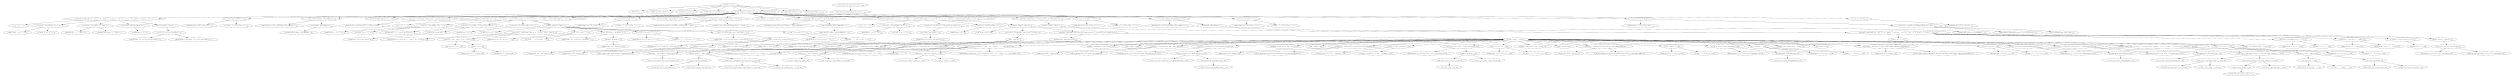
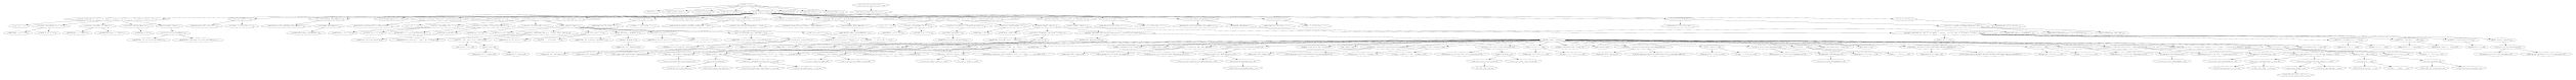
  digraph {
    fontname="Roboto Mono"
    node [fontname="Roboto Mono"]
    edge [fontname="Roboto Mono"]
    n1 [label=<(METHOD,write)<SUB>92</SUB>>]
    n2 [label=<(PARAM,this)<SUB>92</SUB>>]
    n3 [label=<(PARAM,Element element)<SUB>92</SUB>>]
    n4 [label=<(PARAM,int indent)<SUB>92</SUB>>]
    n5 [label=<(PARAM,String indentWith)<SUB>93</SUB>>]
    n6 [label=<(BLOCK,&lt;empty&gt;,&lt;empty&gt;)<SUB>94</SUB>>]
    n7 [label=<(MODIFIER,PUBLIC)>]
    n8 [label=<(MODIFIER,VIRTUAL)>]
    n9 [label=<(METHOD_RETURN,void)<SUB>92</SUB>>]
    n10 [label=<(CONTROL_STRUCTURE,for (int i = 0; Some(i &lt; indent); i++),for (int i = 0; Some(i &lt; indent); i++))<SUB>97</SUB>>]
    n11 [label=<(write,out.write(&quot;&lt;&quot;))<SUB>102</SUB>>]
    n12 [label=<(write,write(element.getTagName()))<SUB>103</SUB>>]
    n13 [label=<(LOCAL,NamedNodeMap attrs: ANY)>]
    n14 [label=<(&lt;operator&gt;.assignment,ANY attrs = getAttributes())<SUB>106</SUB>>]
    n15 [label=<(CONTROL_STRUCTURE,for (int i = 0; Some(i &lt; attrs.getLength()); i++),for (int i = 0; Some(i &lt; attrs.getLength()); i++))<SUB>107</SUB>>]
    n16 [label=<(write,out.write(&quot;&gt;&quot;))<SUB>115</SUB>>]
    n17 [label=<(LOCAL,boolean hasChildren: boolean)>]
    n18 [label=<(&lt;operator&gt;.assignment,boolean hasChildren = false)<SUB>118</SUB>>]
    n19 [label=<(LOCAL,NodeList children: ANY)>]
    n20 [label=<(&lt;operator&gt;.assignment,ANY children = getChildNodes())<SUB>119</SUB>>]
    n21 [label=<(CONTROL_STRUCTURE,for (int i = 0; Some(i &lt; children.getLength()); i++),for (int i = 0; Some(i &lt; children.getLength()); i++))<SUB>120</SUB>>]
    n22 [label=<(CONTROL_STRUCTURE,if (hasChildren),if (hasChildren))<SUB>165</SUB>>]
    n23 [label=<(write,out.write(&quot;&lt;/&quot;))<SUB>172</SUB>>]
    n24 [label=<(write,write(element.getTagName()))<SUB>173</SUB>>]
    n25 [label=<(write,out.write(&quot;&gt;&quot;))<SUB>174</SUB>>]
    n26 [label=<(write,out.write(lSep))<SUB>175</SUB>>]
    n27 [label=<(flush,out.flush())<SUB>176</SUB>>]
    n28 [label=<(LOCAL,int i: int)>]
    n29 [label=<(&lt;operator&gt;.assignment,int i = 0)<SUB>97</SUB>>]
    n30 [label=<(&lt;operator&gt;.lessThan,i &lt; indent)<SUB>97</SUB>>]
    n31 [label=<(&lt;operator&gt;.postIncrement,i++)<SUB>97</SUB>>]
    n32 [label=<(BLOCK,&lt;empty&gt;,&lt;empty&gt;)<SUB>97</SUB>>]
    n33 [label=<(IDENTIFIER,out,out.write(&quot;&lt;&quot;))<SUB>102</SUB>>]
    n34 [label=<(LITERAL,&quot;&lt;&quot;,out.write(&quot;&lt;&quot;))<SUB>102</SUB>>]
    n35 [label=<(IDENTIFIER,out,write(element.getTagName()))<SUB>103</SUB>>]
    n36 [label=<(getTagName,getTagName())<SUB>103</SUB>>]
    n37 [label=<(IDENTIFIER,attrs,ANY attrs = getAttributes())<SUB>106</SUB>>]
    n38 [label=<(LOCAL,int i: int)>]
    n39 [label=<(&lt;operator&gt;.assignment,int i = 0)<SUB>107</SUB>>]
    n40 [label=<(&lt;operator&gt;.lessThan,i &lt; attrs.getLength())<SUB>107</SUB>>]
    n41 [label=<(&lt;operator&gt;.postIncrement,i++)<SUB>107</SUB>>]
    n42 [label=<(BLOCK,&lt;empty&gt;,&lt;empty&gt;)<SUB>107</SUB>>]
    n43 [label=<(IDENTIFIER,out,out.write(&quot;&gt;&quot;))<SUB>115</SUB>>]
    n44 [label=<(LITERAL,&quot;&gt;&quot;,out.write(&quot;&gt;&quot;))<SUB>115</SUB>>]
    n45 [label=<(IDENTIFIER,hasChildren,boolean hasChildren = false)<SUB>118</SUB>>]
    n46 [label=<(LITERAL,false,boolean hasChildren = false)<SUB>118</SUB>>]
    n47 [label=<(IDENTIFIER,children,ANY children = getChildNodes())<SUB>119</SUB>>]
    n48 [label=<(getChildNodes,getChildNodes())<SUB>119</SUB>>]
    n49 [label=<(LOCAL,int i: int)>]
    n50 [label=<(&lt;operator&gt;.assignment,int i = 0)<SUB>120</SUB>>]
    n51 [label=<(&lt;operator&gt;.lessThan,i &lt; children.getLength())<SUB>120</SUB>>]
    n52 [label=<(&lt;operator&gt;.postIncrement,i++)<SUB>120</SUB>>]
    n53 [label=<(BLOCK,&lt;empty&gt;,&lt;empty&gt;)<SUB>120</SUB>>]
    n54 [label=<(BLOCK,&lt;empty&gt;,&lt;empty&gt;)<SUB>165</SUB>>]
    n55 [label=<(IDENTIFIER,out,out.write(&quot;&lt;/&quot;))<SUB>172</SUB>>]
    n56 [label=<(LITERAL,&quot;&lt;/&quot;,out.write(&quot;&lt;/&quot;))<SUB>172</SUB>>]
    n57 [label=<(IDENTIFIER,out,write(element.getTagName()))<SUB>173</SUB>>]
    n58 [label=<(getTagName,getTagName())<SUB>173</SUB>>]
    n59 [label=<(IDENTIFIER,out,out.write(&quot;&gt;&quot;))<SUB>174</SUB>>]
    n60 [label=<(LITERAL,&quot;&gt;&quot;,out.write(&quot;&gt;&quot;))<SUB>174</SUB>>]
    n61 [label=<(IDENTIFIER,out,out.write(lSep))<SUB>175</SUB>>]
    n62 [label=<(&lt;operator&gt;.fieldAccess,DOMElementWriter.lSep)<SUB>175</SUB>>]
    n63 [label=<(IDENTIFIER,out,out.flush())<SUB>176</SUB>>]
    n64 [label=<(IDENTIFIER,i,int i = 0)<SUB>97</SUB>>]
    n65 [label=<(LITERAL,0,int i = 0)<SUB>97</SUB>>]
    n66 [label=<(IDENTIFIER,i,i &lt; indent)<SUB>97</SUB>>]
    n67 [label=<(IDENTIFIER,indent,i &lt; indent)<SUB>97</SUB>>]
    n68 [label=<(IDENTIFIER,i,i++)<SUB>97</SUB>>]
    n69 [label=<(write,out.write(indentWith))<SUB>98</SUB>>]
    n70 [label=<(IDENTIFIER,out,out.write(indentWith))<SUB>98</SUB>>]
    n71 [label=<(IDENTIFIER,indentWith,out.write(indentWith))<SUB>98</SUB>>]
    n72 [label=<(IDENTIFIER,element,getTagName())<SUB>103</SUB>>]
    n73 [label=<(getAttributes,getAttributes())<SUB>106</SUB>>]
    n74 [label=<(IDENTIFIER,element,getAttributes())<SUB>106</SUB>>]
    n75 [label=<(IDENTIFIER,i,int i = 0)<SUB>107</SUB>>]
    n76 [label=<(LITERAL,0,int i = 0)<SUB>107</SUB>>]
    n77 [label=<(IDENTIFIER,i,i &lt; attrs.getLength())<SUB>107</SUB>>]
    n78 [label=<(getLength,getLength())<SUB>107</SUB>>]
    n79 [label=<(IDENTIFIER,i,i++)<SUB>107</SUB>>]
    n80 [label=<(LOCAL,Attr attr: ANY)>]
    n81 [label=<(&lt;operator&gt;.assignment,ANY attr = (Attr) attrs.item(i))<SUB>108</SUB>>]
    n82 [label=<(write,out.write(&quot; &quot;))<SUB>109</SUB>>]
    n83 [label=<(write,write(attr.getName()))<SUB>110</SUB>>]
    n84 [label=<(write,out.write(&quot;=\&quot;&quot;))<SUB>111</SUB>>]
    n85 [label=<(write,write(encode(attr.getValue())))<SUB>112</SUB>>]
    n86 [label=<(write,out.write(&quot;\&quot;&quot;))<SUB>113</SUB>>]
    n87 [label=<(IDENTIFIER,attrs,getLength())<SUB>107</SUB>>]
    n88 [label=<(IDENTIFIER,attr,ANY attr = (Attr) attrs.item(i))<SUB>108</SUB>>]
    n89 [label=<(&lt;operator&gt;.cast,(Attr) attrs.item(i))<SUB>108</SUB>>]
    n90 [label=<(IDENTIFIER,out,out.write(&quot; &quot;))<SUB>109</SUB>>]
    n91 [label=<(LITERAL,&quot; &quot;,out.write(&quot; &quot;))<SUB>109</SUB>>]
    n92 [label=<(IDENTIFIER,out,write(attr.getName()))<SUB>110</SUB>>]
    n93 [label=<(getName,getName())<SUB>110</SUB>>]
    n94 [label=<(IDENTIFIER,out,out.write(&quot;=\&quot;&quot;))<SUB>111</SUB>>]
    n95 [label=<(LITERAL,&quot;=\&quot;&quot;,out.write(&quot;=\&quot;&quot;))<SUB>111</SUB>>]
    n96 [label=<(IDENTIFIER,out,write(encode(attr.getValue())))<SUB>112</SUB>>]
    n97 [label=<(encode,encode(attr.getValue()))<SUB>112</SUB>>]
    n98 [label=<(IDENTIFIER,out,out.write(&quot;\&quot;&quot;))<SUB>113</SUB>>]
    n99 [label=<(LITERAL,&quot;\&quot;&quot;,out.write(&quot;\&quot;&quot;))<SUB>113</SUB>>]
    n100 [label=<(TYPE_REF,Attr,Attr)<SUB>108</SUB>>]
    n101 [label=<(item,item(i))<SUB>108</SUB>>]
    n102 [label=<(IDENTIFIER,attrs,item(i))<SUB>108</SUB>>]
    n103 [label=<(IDENTIFIER,i,item(i))<SUB>108</SUB>>]
    n104 [label=<(IDENTIFIER,attr,getName())<SUB>110</SUB>>]
    n105 [label=<(IDENTIFIER,this,encode(attr.getValue()))<SUB>112</SUB>>]
    n106 [label=<(getValue,getValue())<SUB>112</SUB>>]
    n107 [label=<(IDENTIFIER,attr,getValue())<SUB>112</SUB>>]
    n108 [label=<(IDENTIFIER,element,getChildNodes())<SUB>119</SUB>>]
    n109 [label=<(IDENTIFIER,i,int i = 0)<SUB>120</SUB>>]
    n110 [label=<(LITERAL,0,int i = 0)<SUB>120</SUB>>]
    n111 [label=<(getLength,getLength())<SUB>120</SUB>>]
    n112 [label=<(IDENTIFIER,i,i++)<SUB>120</SUB>>]
    n113 [label=<(LOCAL,Node child: ANY)>]
    n114 [label=<(&lt;operator&gt;.assignment,ANY child = item(i))<SUB>121</SUB>>]
    n115 [label=<(CONTROL_STRUCTURE,switch(child.getNodeType()),switch(child.getNodeType()))>]
    n116 [label=<(IDENTIFIER,children,getLength())<SUB>120</SUB>>]
+   n117 [label=<(IDENTIFIER,child,ANY child = item(i))<SUB>121</SUB>>]
    n118 [label=<(item,item(i))<SUB>121</SUB>>]
    n119 [label=<(getNodeType,getNodeType())<SUB>123</SUB>>]
    n120 [label=<(BLOCK,&lt;empty&gt;,&lt;empty&gt;)>]
    n121 [label=<(IDENTIFIER,children,item(i))<SUB>121</SUB>>]
    n122 [label=<(IDENTIFIER,i,item(i))<SUB>121</SUB>>]
    n123 [label=<(IDENTIFIER,child,getNodeType())<SUB>123</SUB>>]
    n124 [label=<(JUMP_TARGET,case)>]
    n125 [label=<(&lt;operator&gt;.fieldAccess,Node.ELEMENT_NODE)<SUB>125</SUB>>]
    n126 [label=<(CONTROL_STRUCTURE,if (!hasChildren),if (!hasChildren))<SUB>126</SUB>>]
    n127 [label=<(write,write((Element) child, out, indent + 1, indentWith))<SUB>130</SUB>>]
    n128 [label=<(CONTROL_STRUCTURE,break;,break;)<SUB>131</SUB>>]
    n129 [label=<(JUMP_TARGET,case)>]
    n130 [label=<(&lt;operator&gt;.fieldAccess,Node.TEXT_NODE)<SUB>133</SUB>>]
    n131 [label=<(write,write(encode(child.getNodeValue())))<SUB>134</SUB>>]
    n132 [label=<(CONTROL_STRUCTURE,break;,break;)<SUB>135</SUB>>]
    n133 [label=<(JUMP_TARGET,case)>]
    n134 [label=<(&lt;operator&gt;.fieldAccess,Node.CDATA_SECTION_NODE)<SUB>137</SUB>>]
    n135 [label=<(write,write(&quot;&lt;![CDATA[&quot;))<SUB>138</SUB>>]
    n136 [label=<(write,write(((Text) child).getData()))<SUB>139</SUB>>]
    n137 [label=<(write,write(&quot;]]&gt;&quot;))<SUB>140</SUB>>]
    n138 [label=<(CONTROL_STRUCTURE,break;,break;)<SUB>141</SUB>>]
    n139 [label=<(JUMP_TARGET,case)>]
    n140 [label=<(&lt;operator&gt;.fieldAccess,Node.ENTITY_REFERENCE_NODE)<SUB>143</SUB>>]
    n141 [label=<(write,write('&amp;'))<SUB>144</SUB>>]
    n142 [label=<(write,write(child.getNodeName()))<SUB>145</SUB>>]
    n143 [label=<(write,write(';'))<SUB>146</SUB>>]
    n144 [label=<(CONTROL_STRUCTURE,break;,break;)<SUB>147</SUB>>]
    n145 [label=<(JUMP_TARGET,case)>]
    n146 [label=<(&lt;operator&gt;.fieldAccess,Node.PROCESSING_INSTRUCTION_NODE)<SUB>149</SUB>>]
    n147 [label=<(write,write(&quot;&lt;?&quot;))<SUB>150</SUB>>]
    n148 [label=<(write,write(child.getNodeName()))<SUB>151</SUB>>]
    n149 [label=<(&lt;operator&gt;.assignment,String data = getNodeValue())<SUB>152</SUB>>]
    n150 [label=<(CONTROL_STRUCTURE,if (data != null &amp;&amp; data.length() &gt; 0),if (data != null &amp;&amp; data.length() &gt; 0))<SUB>153</SUB>>]
    n151 [label=<(write,write(&quot;?&gt;&quot;))<SUB>157</SUB>>]
    n152 [label=<(CONTROL_STRUCTURE,break;,break;)<SUB>158</SUB>>]
    n153 [label=<(IDENTIFIER,Node,&lt;empty&gt;)<SUB>125</SUB>>]
    n154 [label=<(FIELD_IDENTIFIER,ELEMENT_NODE,ELEMENT_NODE)<SUB>125</SUB>>]
    n155 [label=<(&lt;operator&gt;.logicalNot,!hasChildren)<SUB>126</SUB>>]
    n156 [label=<(BLOCK,&lt;empty&gt;,&lt;empty&gt;)<SUB>126</SUB>>]
    n157 [label=<(IDENTIFIER,this,write((Element) child, out, indent + 1, indentWith))<SUB>130</SUB>>]
    n158 [label=<(&lt;operator&gt;.cast,(Element) child)<SUB>130</SUB>>]
    n159 [label=<(IDENTIFIER,out,write((Element) child, out, indent + 1, indentWith))<SUB>130</SUB>>]
    n160 [label=<(&lt;operator&gt;.addition,indent + 1)<SUB>130</SUB>>]
    n161 [label=<(IDENTIFIER,indentWith,write((Element) child, out, indent + 1, indentWith))<SUB>130</SUB>>]
    n162 [label=<(IDENTIFIER,Node,&lt;empty&gt;)<SUB>133</SUB>>]
    n163 [label=<(FIELD_IDENTIFIER,TEXT_NODE,TEXT_NODE)<SUB>133</SUB>>]
    n164 [label=<(IDENTIFIER,out,write(encode(child.getNodeValue())))<SUB>134</SUB>>]
    n165 [label=<(encode,encode(child.getNodeValue()))<SUB>134</SUB>>]
    n166 [label=<(IDENTIFIER,Node,&lt;empty&gt;)<SUB>137</SUB>>]
    n167 [label=<(FIELD_IDENTIFIER,CDATA_SECTION_NODE,CDATA_SECTION_NODE)<SUB>137</SUB>>]
    n168 [label=<(IDENTIFIER,out,write(&quot;&lt;![CDATA[&quot;))<SUB>138</SUB>>]
    n169 [label=<(LITERAL,&quot;&lt;![CDATA[&quot;,write(&quot;&lt;![CDATA[&quot;))<SUB>138</SUB>>]
    n170 [label=<(IDENTIFIER,out,write(((Text) child).getData()))<SUB>139</SUB>>]
    n171 [label=<(getData,getData())<SUB>139</SUB>>]
    n172 [label=<(IDENTIFIER,out,write(&quot;]]&gt;&quot;))<SUB>140</SUB>>]
    n173 [label=<(LITERAL,&quot;]]&gt;&quot;,write(&quot;]]&gt;&quot;))<SUB>140</SUB>>]
    n174 [label=<(IDENTIFIER,Node,&lt;empty&gt;)<SUB>143</SUB>>]
    n175 [label=<(FIELD_IDENTIFIER,ENTITY_REFERENCE_NODE,ENTITY_REFERENCE_NODE)<SUB>143</SUB>>]
    n176 [label=<(IDENTIFIER,out,write('&amp;'))<SUB>144</SUB>>]
    n177 [label=<(LITERAL,'&amp;',write('&amp;'))<SUB>144</SUB>>]
    n178 [label=<(IDENTIFIER,out,write(child.getNodeName()))<SUB>145</SUB>>]
    n179 [label=<(getNodeName,getNodeName())<SUB>145</SUB>>]
    n180 [label=<(IDENTIFIER,out,write(';'))<SUB>146</SUB>>]
    n181 [label=<(LITERAL,';',write(';'))<SUB>146</SUB>>]
    n182 [label=<(IDENTIFIER,Node,&lt;empty&gt;)<SUB>149</SUB>>]
    n183 [label=<(FIELD_IDENTIFIER,PROCESSING_INSTRUCTION_NODE,PROCESSING_INSTRUCTION_NODE)<SUB>149</SUB>>]
    n184 [label=<(IDENTIFIER,out,write(&quot;&lt;?&quot;))<SUB>150</SUB>>]
    n185 [label=<(LITERAL,&quot;&lt;?&quot;,write(&quot;&lt;?&quot;))<SUB>150</SUB>>]
    n186 [label=<(IDENTIFIER,out,write(child.getNodeName()))<SUB>151</SUB>>]
    n187 [label=<(getNodeName,getNodeName())<SUB>151</SUB>>]
    n188 [label=<(IDENTIFIER,data,String data = getNodeValue())<SUB>152</SUB>>]
    n189 [label=<(getNodeValue,getNodeValue())<SUB>152</SUB>>]
    n190 [label=<(&lt;operator&gt;.logicalAnd,data != null &amp;&amp; data.length() &gt; 0)<SUB>153</SUB>>]
    n191 [label=<(BLOCK,&lt;empty&gt;,&lt;empty&gt;)<SUB>153</SUB>>]
    n192 [label=<(IDENTIFIER,out,write(&quot;?&gt;&quot;))<SUB>157</SUB>>]
    n193 [label=<(LITERAL,&quot;?&gt;&quot;,write(&quot;?&gt;&quot;))<SUB>157</SUB>>]
    n194 [label=<(IDENTIFIER,hasChildren,!hasChildren)<SUB>126</SUB>>]
    n195 [label=<(write,write(lSep))<SUB>127</SUB>>]
    n196 [label=<(&lt;operator&gt;.assignment,hasChildren = true)<SUB>128</SUB>>]
    n197 [label=<(IDENTIFIER,out,write(lSep))<SUB>127</SUB>>]
    n198 [label=<(IDENTIFIER,lSep,write(lSep))<SUB>127</SUB>>]
    n199 [label=<(IDENTIFIER,hasChildren,hasChildren = true)<SUB>128</SUB>>]
    n200 [label=<(LITERAL,true,hasChildren = true)<SUB>128</SUB>>]
    n201 [label=<(TYPE_REF,Element,Element)<SUB>130</SUB>>]
    n202 [label=<(IDENTIFIER,child,(Element) child)<SUB>130</SUB>>]
    n203 [label=<(IDENTIFIER,indent,indent + 1)<SUB>130</SUB>>]
    n204 [label=<(LITERAL,1,indent + 1)<SUB>130</SUB>>]
    n205 [label=<(IDENTIFIER,this,encode(child.getNodeValue()))<SUB>134</SUB>>]
    n206 [label=<(getNodeValue,getNodeValue())<SUB>134</SUB>>]
    n207 [label=<(IDENTIFIER,child,getNodeValue())<SUB>134</SUB>>]
    n208 [label=<(&lt;operator&gt;.cast,(Text) child)<SUB>139</SUB>>]
    n209 [label=<(IDENTIFIER,child,(Text) child)<SUB>139</SUB>>]
    n210 [label=<(TYPE_REF,Text,Text)<SUB>139</SUB>>]
    n211 [label=<(IDENTIFIER,child,getNodeName())<SUB>145</SUB>>]
    n212 [label=<(IDENTIFIER,child,getNodeName())<SUB>151</SUB>>]
    n213 [label=<(IDENTIFIER,child,getNodeValue())<SUB>152</SUB>>]
    n214 [label=<(&lt;operator&gt;.notEquals,data != null)<SUB>153</SUB>>]
    n215 [label=<(&lt;operator&gt;.greaterThan,data.length() &gt; 0)<SUB>153</SUB>>]
    n216 [label=<(write,write(' '))<SUB>154</SUB>>]
    n217 [label=<(write,write(data))<SUB>155</SUB>>]
    n218 [label=<(IDENTIFIER,data,data != null)<SUB>153</SUB>>]
    n219 [label=<(LITERAL,null,data != null)<SUB>153</SUB>>]
    n220 [label=<(length,data.length())<SUB>153</SUB>>]
    n221 [label=<(LITERAL,0,data.length() &gt; 0)<SUB>153</SUB>>]
    n222 [label=<(IDENTIFIER,data,data.length())<SUB>153</SUB>>]
    n223 [label=<(IDENTIFIER,out,write(' '))<SUB>154</SUB>>]
    n224 [label=<(LITERAL,' ',write(' '))<SUB>154</SUB>>]
    n225 [label=<(IDENTIFIER,out,write(data))<SUB>155</SUB>>]
    n226 [label=<(IDENTIFIER,data,write(data))<SUB>155</SUB>>]
    n227 [label=<(CONTROL_STRUCTURE,for (int i = 0; Some(i &lt; indent); i++),for (int i = 0; Some(i &lt; indent); i++))<SUB>166</SUB>>]
    n228 [label=<(LOCAL,int i: int)>]
    n229 [label=<(&lt;operator&gt;.assignment,int i = 0)<SUB>166</SUB>>]
    n230 [label=<(&lt;operator&gt;.lessThan,i &lt; indent)<SUB>166</SUB>>]
    n231 [label=<(&lt;operator&gt;.postIncrement,i++)<SUB>166</SUB>>]
    n232 [label=<(BLOCK,&lt;empty&gt;,&lt;empty&gt;)<SUB>166</SUB>>]
    n233 [label=<(IDENTIFIER,i,int i = 0)<SUB>166</SUB>>]
    n234 [label=<(LITERAL,0,int i = 0)<SUB>166</SUB>>]
    n235 [label=<(IDENTIFIER,i,i &lt; indent)<SUB>166</SUB>>]
    n236 [label=<(IDENTIFIER,indent,i &lt; indent)<SUB>166</SUB>>]
    n237 [label=<(IDENTIFIER,i,i++)<SUB>166</SUB>>]
    n238 [label=<(write,out.write(indentWith))<SUB>167</SUB>>]
    n239 [label=<(IDENTIFIER,out,out.write(indentWith))<SUB>167</SUB>>]
    n240 [label=<(IDENTIFIER,indentWith,out.write(indentWith))<SUB>167</SUB>>]
    n241 [label=<(IDENTIFIER,element,getTagName())<SUB>173</SUB>>]
    n242 [label=<(IDENTIFIER,DOMElementWriter,out.write(lSep))<SUB>175</SUB>>]
    n243 [label=<(FIELD_IDENTIFIER,lSep,lSep)<SUB>175</SUB>>]
    n1 -> n2
    n1 -> n3
    n1 -> n4
    n1 -> n5
    n1 -> n6
    n1 -> n7
    n1 -> n8
    n1 -> n9
    n6 -> n10
    n6 -> n11
    n6 -> n12
    n6 -> n13
    n6 -> n14
    n6 -> n15
    n6 -> n16
    n6 -> n17
    n6 -> n18
    n6 -> n19
    n6 -> n20
    n6 -> n21
    n6 -> n22
    n6 -> n23
    n6 -> n24
    n6 -> n25
    n6 -> n26
    n6 -> n27
    n10 -> n28
    n10 -> n29
    n10 -> n30
    n10 -> n31
    n10 -> n32
    n11 -> n33
    n11 -> n34
    n12 -> n35
    n12 -> n36
    n14 -> n37
    n15 -> n38
    n15 -> n39
    n15 -> n40
    n15 -> n41
    n15 -> n42
    n16 -> n43
    n16 -> n44
    n18 -> n45
    n18 -> n46
    n20 -> n47
    n20 -> n48
    n21 -> n49
    n21 -> n50
    n21 -> n51
    n21 -> n52
    n21 -> n53
    n22 -> n54
    n23 -> n55
    n23 -> n56
    n24 -> n57
    n24 -> n58
    n25 -> n59
    n25 -> n60
    n26 -> n61
    n26 -> n62
    n27 -> n63
    n29 -> n64
    n29 -> n65
    n30 -> n66
    n30 -> n67
    n31 -> n68
    n32 -> n69
    n36 -> n72
    n39 -> n75
    n39 -> n76
    n40 -> n77
    n40 -> n78
    n41 -> n79
    n42 -> n80
    n42 -> n81
    n42 -> n82
    n42 -> n83
    n42 -> n84
    n42 -> n85
    n42 -> n86
    n48 -> n108
    n50 -> n109
    n50 -> n110
    n51 -> n111
    n52 -> n112
    n53 -> n113
    n53 -> n114
    n53 -> n115
    n54 -> n227
    n58 -> n241
    n62 -> n242
    n62 -> n243
    n69 -> n70
    n69 -> n71
    n73 -> n74
    n78 -> n87
    n81 -> n88
    n81 -> n89
    n82 -> n90
    n82 -> n91
    n83 -> n92
    n83 -> n93
    n84 -> n94
    n84 -> n95
    n85 -> n96
    n85 -> n97
    n86 -> n98
    n86 -> n99
    n89 -> n100
    n89 -> n101
    n93 -> n104
    n97 -> n105
    n97 -> n106
    n101 -> n102
    n101 -> n103
    n106 -> n107
    n111 -> n116
+   n114 -> n117
    n114 -> n118
    n115 -> n119
    n115 -> n120
    n118 -> n121
    n118 -> n122
    n119 -> n123
    n120 -> n124
    n120 -> n125
    n120 -> n126
    n120 -> n127
    n120 -> n128
    n120 -> n129
    n120 -> n130
    n120 -> n131
    n120 -> n132
    n120 -> n133
    n120 -> n134
    n120 -> n135
    n120 -> n136
    n120 -> n137
    n120 -> n138
    n120 -> n139
    n120 -> n140
    n120 -> n141
    n120 -> n142
    n120 -> n143
    n120 -> n144
    n120 -> n145
    n120 -> n146
    n120 -> n147
    n120 -> n148
    n120 -> n149
    n120 -> n150
    n120 -> n151
    n120 -> n152
    n125 -> n153
    n125 -> n154
    n126 -> n155
    n126 -> n156
    n127 -> n157
    n127 -> n158
    n127 -> n159
    n127 -> n160
    n127 -> n161
    n130 -> n162
    n130 -> n163
    n131 -> n164
    n131 -> n165
    n134 -> n166
    n134 -> n167
    n135 -> n168
    n135 -> n169
    n136 -> n170
    n136 -> n171
    n137 -> n172
    n137 -> n173
    n140 -> n174
    n140 -> n175
    n141 -> n176
    n141 -> n177
    n142 -> n178
    n142 -> n179
    n143 -> n180
    n143 -> n181
    n146 -> n182
    n146 -> n183
    n147 -> n184
    n147 -> n185
    n148 -> n186
    n148 -> n187
    n149 -> n188
    n149 -> n189
    n150 -> n190
    n150 -> n191
    n151 -> n192
    n151 -> n193
    n155 -> n194
    n156 -> n195
    n156 -> n196
    n158 -> n201
    n158 -> n202
    n160 -> n203
    n160 -> n204
    n165 -> n205
    n165 -> n206
    n171 -> n208
    n171 -> n209
    n179 -> n211
    n187 -> n212
    n189 -> n213
    n190 -> n214
    n190 -> n215
    n191 -> n216
    n191 -> n217
    n195 -> n197
    n195 -> n198
    n196 -> n199
    n196 -> n200
    n206 -> n207
    n208 -> n210
    n214 -> n218
    n214 -> n219
    n215 -> n220
    n215 -> n221
    n216 -> n223
    n216 -> n224
    n217 -> n225
    n217 -> n226
    n220 -> n222
    n227 -> n228
    n227 -> n229
    n227 -> n230
    n227 -> n231
    n227 -> n232
    n229 -> n233
    n229 -> n234
    n230 -> n235
    n230 -> n236
    n231 -> n237
    n232 -> n238
    n238 -> n239
    n238 -> n240
  }
